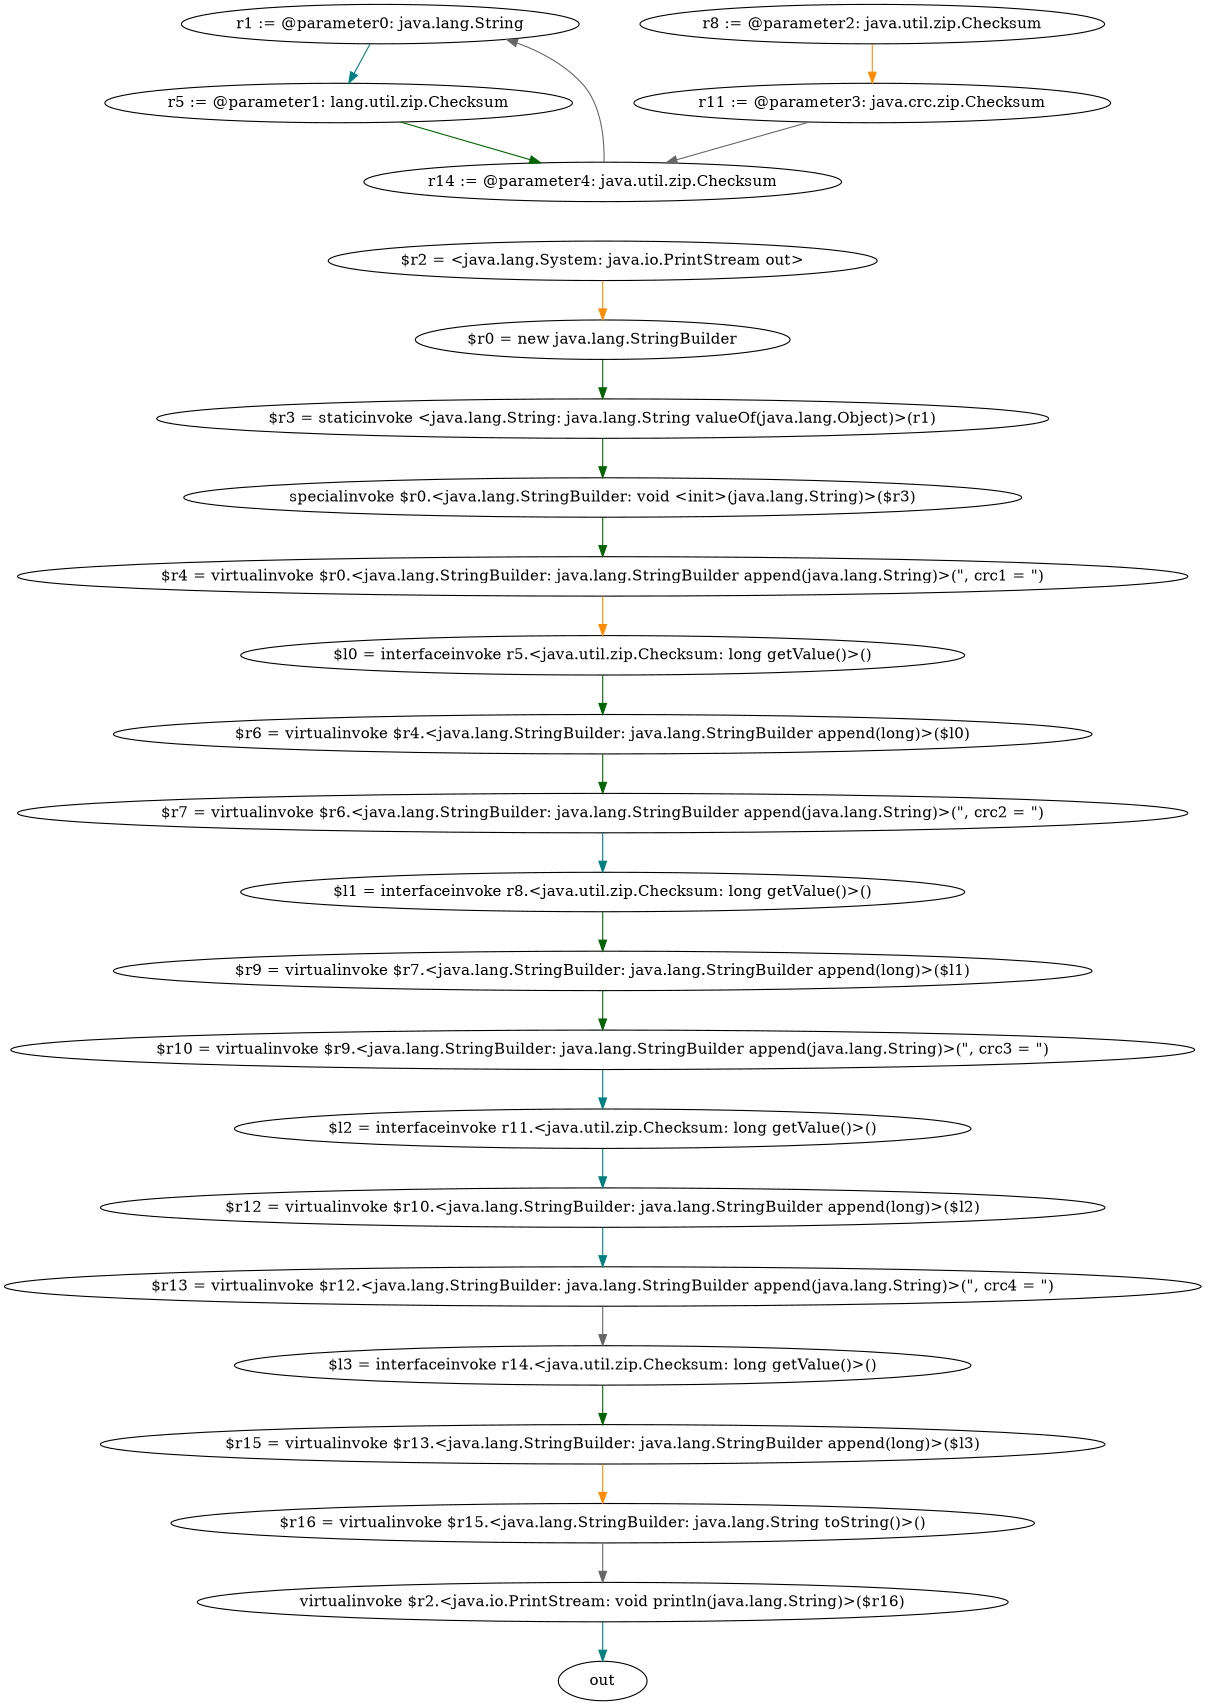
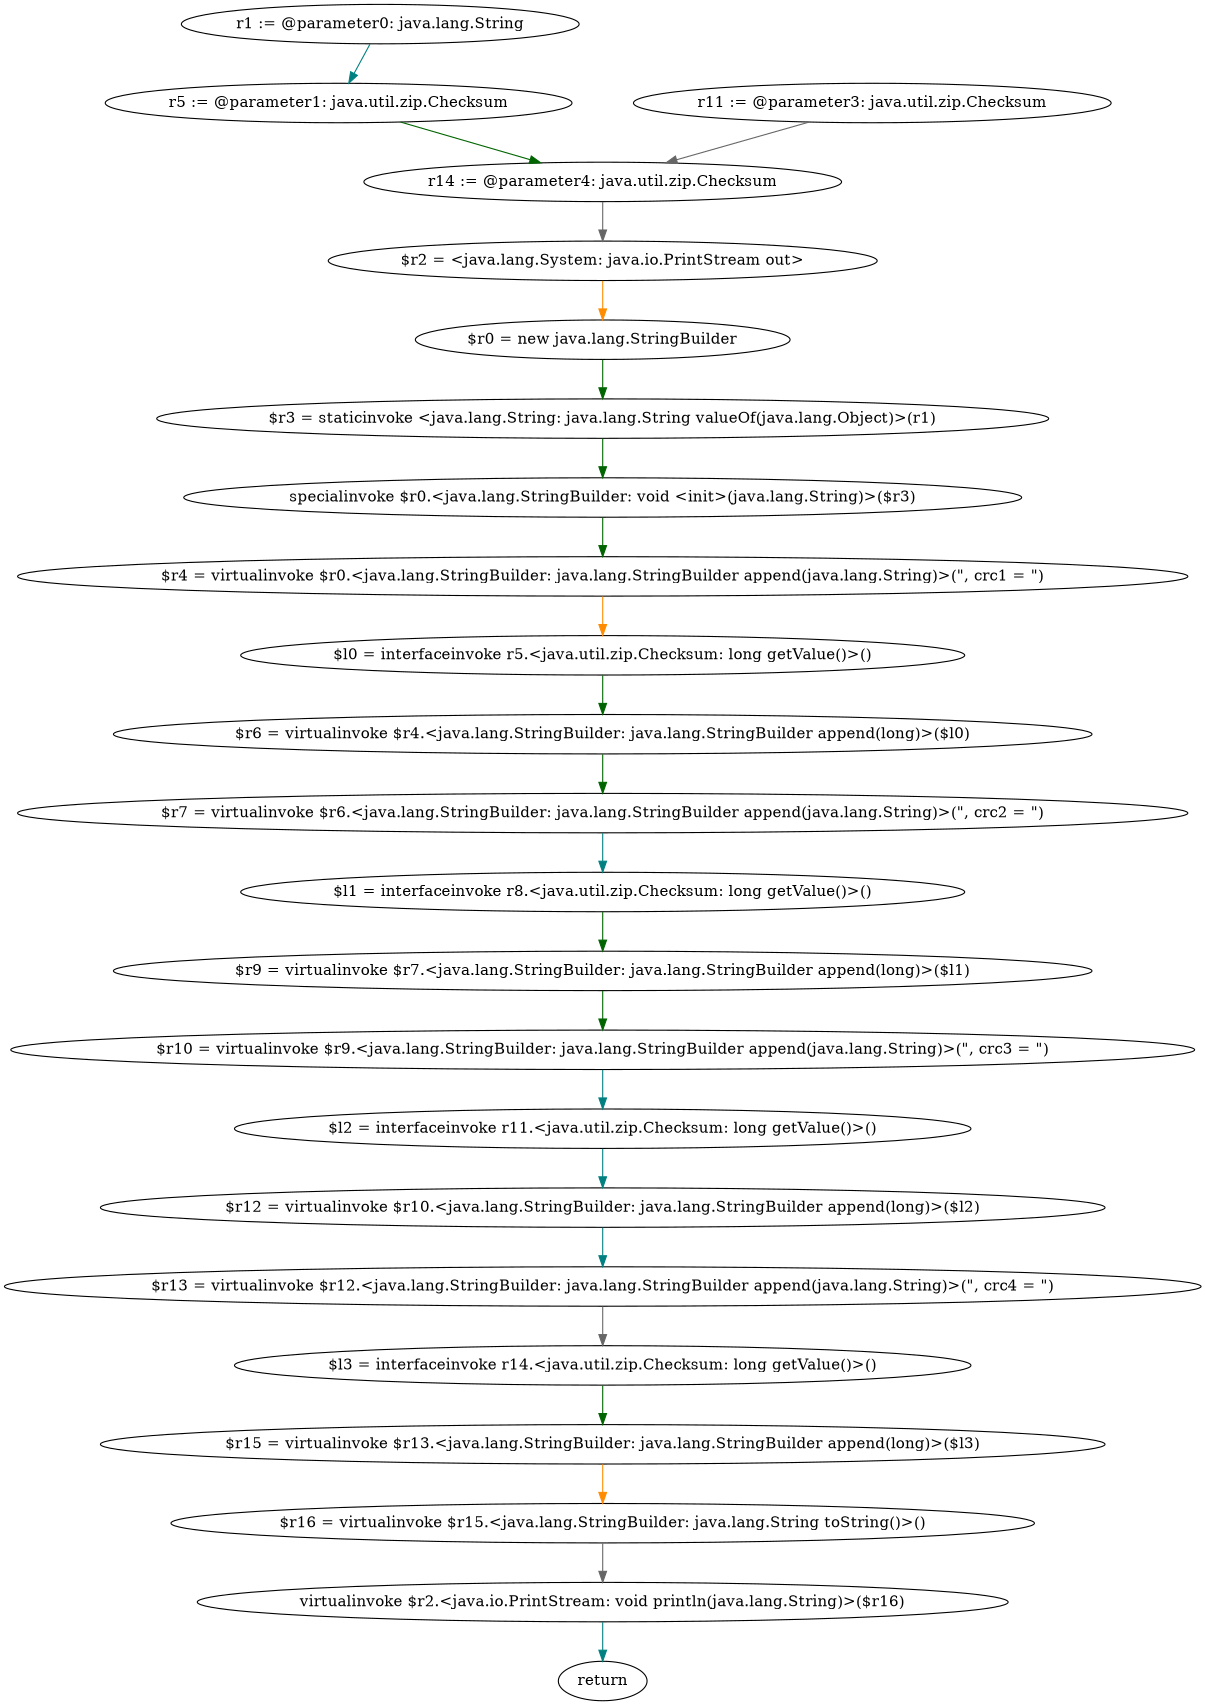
  digraph {
    edge [color=darkgreen]
    "r1 := @parameter0: java.lang.String"
-   "r5 := @parameter1: java.util.zip.Checksum" [label="r5 := @parameter1: lang.util.zip.Checksum"]
+   "r5 := @parameter1: java.util.zip.Checksum"
    "r14 := @parameter4: java.util.zip.Checksum"
-   "r8 := @parameter2: java.util.zip.Checksum"
-   "r11 := @parameter3: java.util.zip.Checksum" [label="r11 := @parameter3: java.crc.zip.Checksum"]
+   "r11 := @parameter3: java.util.zip.Checksum"
    "$r2 = <java.lang.System: java.io.PrintStream out>"
    "$r0 = new java.lang.StringBuilder"
    "$r3 = staticinvoke <java.lang.String: java.lang.String valueOf(java.lang.Object)>(r1)"
    "specialinvoke $r0.<java.lang.StringBuilder: void <init>(java.lang.String)>($r3)"
    "$r4 = virtualinvoke $r0.<java.lang.StringBuilder: java.lang.StringBuilder append(java.lang.String)>(\", crc1 = \")"
    "$l0 = interfaceinvoke r5.<java.util.zip.Checksum: long getValue()>()"
    "$r6 = virtualinvoke $r4.<java.lang.StringBuilder: java.lang.StringBuilder append(long)>($l0)"
    "$r7 = virtualinvoke $r6.<java.lang.StringBuilder: java.lang.StringBuilder append(java.lang.String)>(\", crc2 = \")"
    "$l1 = interfaceinvoke r8.<java.util.zip.Checksum: long getValue()>()"
    "$r9 = virtualinvoke $r7.<java.lang.StringBuilder: java.lang.StringBuilder append(long)>($l1)"
    "$r10 = virtualinvoke $r9.<java.lang.StringBuilder: java.lang.StringBuilder append(java.lang.String)>(\", crc3 = \")"
    "$l2 = interfaceinvoke r11.<java.util.zip.Checksum: long getValue()>()"
    "$r12 = virtualinvoke $r10.<java.lang.StringBuilder: java.lang.StringBuilder append(long)>($l2)"
    "$r13 = virtualinvoke $r12.<java.lang.StringBuilder: java.lang.StringBuilder append(java.lang.String)>(\", crc4 = \")"
    "$l3 = interfaceinvoke r14.<java.util.zip.Checksum: long getValue()>()"
    "$r15 = virtualinvoke $r13.<java.lang.StringBuilder: java.lang.StringBuilder append(long)>($l3)"
    "$r16 = virtualinvoke $r15.<java.lang.StringBuilder: java.lang.String toString()>()"
    "virtualinvoke $r2.<java.io.PrintStream: void println(java.lang.String)>($r16)"
-   return [label=out]
+   return
    "r1 := @parameter0: java.lang.String" -> "r5 := @parameter1: java.util.zip.Checksum" [color=teal]
    "r5 := @parameter1: java.util.zip.Checksum" -> "r14 := @parameter4: java.util.zip.Checksum"
-   "r14 := @parameter4: java.util.zip.Checksum" -> "r1 := @parameter0: java.lang.String" [color=gray40]
-   "r8 := @parameter2: java.util.zip.Checksum" -> "r11 := @parameter3: java.util.zip.Checksum" [color=darkorange]
+   "r14 := @parameter4: java.util.zip.Checksum" -> "$r2 = <java.lang.System: java.io.PrintStream out>" [color=gray40]
    "r11 := @parameter3: java.util.zip.Checksum" -> "r14 := @parameter4: java.util.zip.Checksum" [color=gray40]
    "$r2 = <java.lang.System: java.io.PrintStream out>" -> "$r0 = new java.lang.StringBuilder" [color=darkorange]
    "$r0 = new java.lang.StringBuilder" -> "$r3 = staticinvoke <java.lang.String: java.lang.String valueOf(java.lang.Object)>(r1)"
    "$r3 = staticinvoke <java.lang.String: java.lang.String valueOf(java.lang.Object)>(r1)" -> "specialinvoke $r0.<java.lang.StringBuilder: void <init>(java.lang.String)>($r3)"
    "specialinvoke $r0.<java.lang.StringBuilder: void <init>(java.lang.String)>($r3)" -> "$r4 = virtualinvoke $r0.<java.lang.StringBuilder: java.lang.StringBuilder append(java.lang.String)>(\", crc1 = \")"
    "$r4 = virtualinvoke $r0.<java.lang.StringBuilder: java.lang.StringBuilder append(java.lang.String)>(\", crc1 = \")" -> "$l0 = interfaceinvoke r5.<java.util.zip.Checksum: long getValue()>()" [color=darkorange]
    "$l0 = interfaceinvoke r5.<java.util.zip.Checksum: long getValue()>()" -> "$r6 = virtualinvoke $r4.<java.lang.StringBuilder: java.lang.StringBuilder append(long)>($l0)"
    "$r6 = virtualinvoke $r4.<java.lang.StringBuilder: java.lang.StringBuilder append(long)>($l0)" -> "$r7 = virtualinvoke $r6.<java.lang.StringBuilder: java.lang.StringBuilder append(java.lang.String)>(\", crc2 = \")"
    "$r7 = virtualinvoke $r6.<java.lang.StringBuilder: java.lang.StringBuilder append(java.lang.String)>(\", crc2 = \")" -> "$l1 = interfaceinvoke r8.<java.util.zip.Checksum: long getValue()>()" [color=teal]
    "$l1 = interfaceinvoke r8.<java.util.zip.Checksum: long getValue()>()" -> "$r9 = virtualinvoke $r7.<java.lang.StringBuilder: java.lang.StringBuilder append(long)>($l1)"
    "$r9 = virtualinvoke $r7.<java.lang.StringBuilder: java.lang.StringBuilder append(long)>($l1)" -> "$r10 = virtualinvoke $r9.<java.lang.StringBuilder: java.lang.StringBuilder append(java.lang.String)>(\", crc3 = \")"
    "$r10 = virtualinvoke $r9.<java.lang.StringBuilder: java.lang.StringBuilder append(java.lang.String)>(\", crc3 = \")" -> "$l2 = interfaceinvoke r11.<java.util.zip.Checksum: long getValue()>()" [color=teal]
    "$l2 = interfaceinvoke r11.<java.util.zip.Checksum: long getValue()>()" -> "$r12 = virtualinvoke $r10.<java.lang.StringBuilder: java.lang.StringBuilder append(long)>($l2)" [color=teal]
    "$r12 = virtualinvoke $r10.<java.lang.StringBuilder: java.lang.StringBuilder append(long)>($l2)" -> "$r13 = virtualinvoke $r12.<java.lang.StringBuilder: java.lang.StringBuilder append(java.lang.String)>(\", crc4 = \")" [color=teal]
    "$r13 = virtualinvoke $r12.<java.lang.StringBuilder: java.lang.StringBuilder append(java.lang.String)>(\", crc4 = \")" -> "$l3 = interfaceinvoke r14.<java.util.zip.Checksum: long getValue()>()" [color=gray40]
    "$l3 = interfaceinvoke r14.<java.util.zip.Checksum: long getValue()>()" -> "$r15 = virtualinvoke $r13.<java.lang.StringBuilder: java.lang.StringBuilder append(long)>($l3)"
    "$r15 = virtualinvoke $r13.<java.lang.StringBuilder: java.lang.StringBuilder append(long)>($l3)" -> "$r16 = virtualinvoke $r15.<java.lang.StringBuilder: java.lang.String toString()>()" [color=darkorange]
    "$r16 = virtualinvoke $r15.<java.lang.StringBuilder: java.lang.String toString()>()" -> "virtualinvoke $r2.<java.io.PrintStream: void println(java.lang.String)>($r16)" [color=gray40]
    "virtualinvoke $r2.<java.io.PrintStream: void println(java.lang.String)>($r16)" -> return [color=teal]
  }
